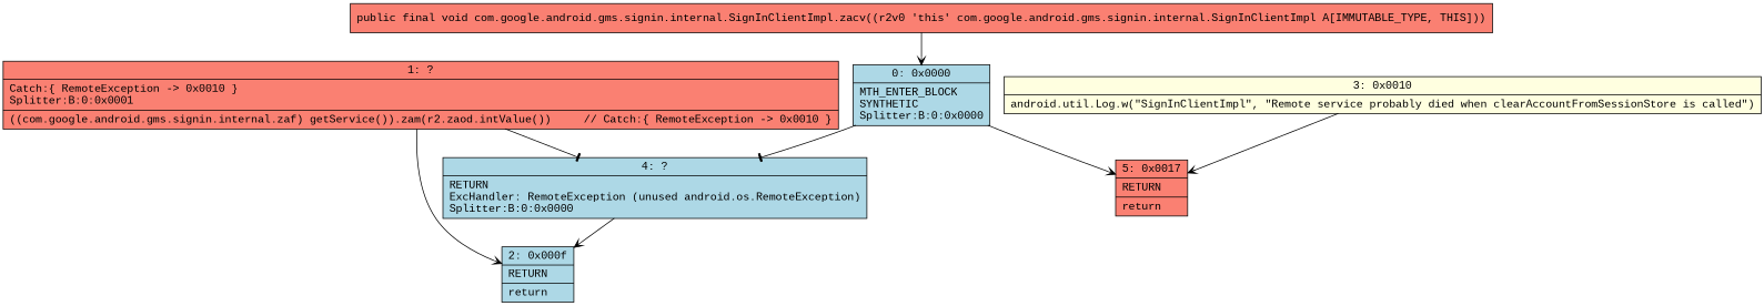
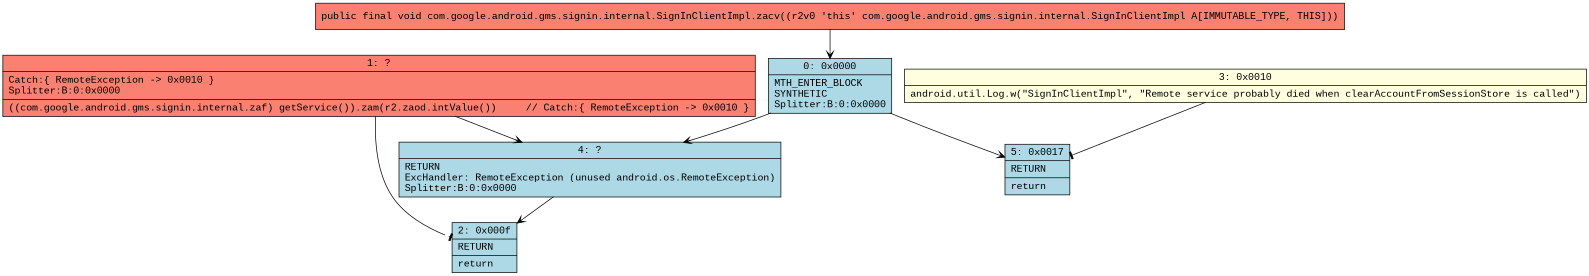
  digraph {
    fontname="Liberation Mono"
    node [fillcolor=lightblue fontname="Liberation Mono" shape=record style=filled]
    edge [arrowhead=vee fontname="Liberation Mono"]
    n1 [label="{0\:\ 0x0000|MTH_ENTER_BLOCK\lSYNTHETIC\lSplitter:B:0:0x0000\l}"]
    n2 [label="{4\:\ ?|RETURN\lExcHandler: RemoteException (unused android.os.RemoteException)\lSplitter:B:0:0x0000\l}"]
-   n3 [fillcolor=salmon label="{5\:\ 0x0017|RETURN\l|return\l}"]
-   n4 [fillcolor=salmon label="{1\:\ ?|Catch:\{ RemoteException \-\> 0x0010 \}\lSplitter:B:0:0x0001\l|((com.google.android.gms.signin.internal.zaf) getService()).zam(r2.zaod.intValue())     \/\/ Catch:\{ RemoteException \-\> 0x0010 \}\l}"]
+   n3 [label="{5\:\ 0x0017|RETURN\l|return\l}"]
+   n4 [fillcolor=salmon label="{1\:\ ?|Catch:\{ RemoteException \-\> 0x0010 \}\lSplitter:B:0:0x0000\l|((com.google.android.gms.signin.internal.zaf) getService()).zam(r2.zaod.intValue())     \/\/ Catch:\{ RemoteException \-\> 0x0010 \}\l}"]
    n5 [label="{2\:\ 0x000f|RETURN\l|return\l}"]
    n6 [fillcolor=lightyellow label="{3\:\ 0x0010|android.util.Log.w(\"SignInClientImpl\", \"Remote service probably died when clearAccountFromSessionStore is called\")\l}"]
    n7 [fillcolor=salmon label="{public final void com.google.android.gms.signin.internal.SignInClientImpl.zacv((r2v0 'this' com.google.android.gms.signin.internal.SignInClientImpl A[IMMUTABLE_TYPE, THIS])) }"]
-   n1 -> n2 [arrowhead=tee]
+   n1 -> n2
    n1 -> n3
    n2 -> n5
-   n4 -> n2 [arrowhead=tee]
-   n4 -> n5
-   n6 -> n3
+   n4 -> n2
+   n4 -> n5 [arrowhead=tee]
+   n6 -> n3 [arrowhead=tee]
    n7 -> n1
  }
